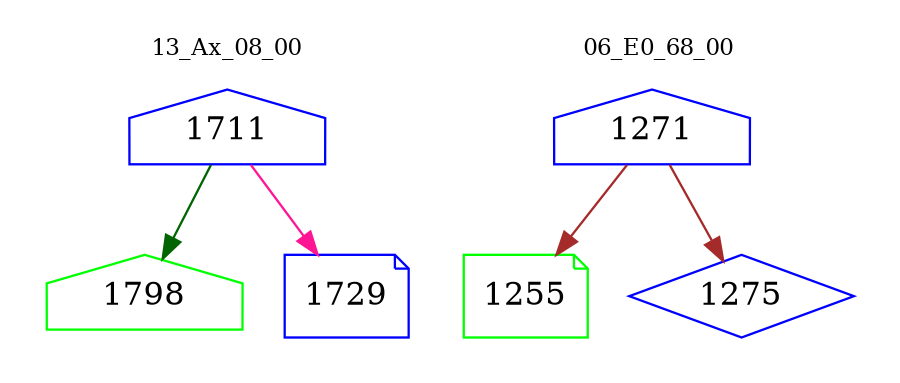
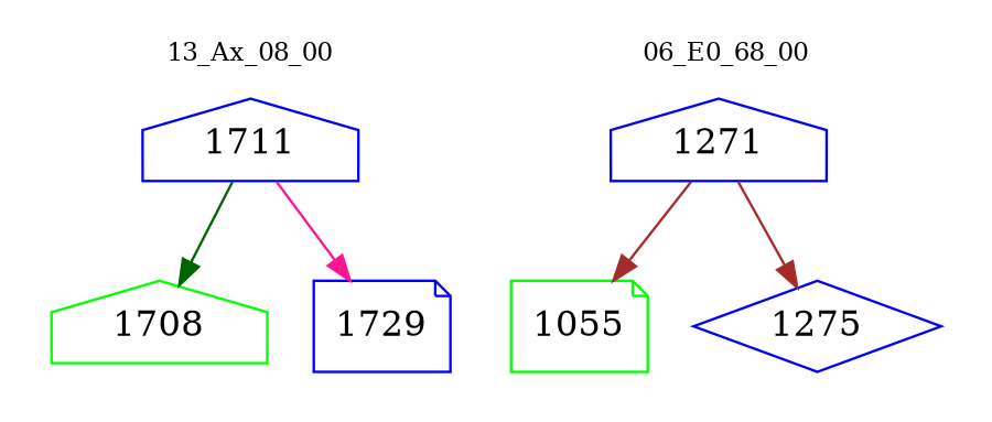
  digraph {
    node [color=blue shape=house]
    edge [color=brown]
    n1 [label=1711]
-   n2 [color=green label=1798]
+   n2 [color=green label=1708]
    n3 [label=1729 shape=note]
    n4 [label=1271]
-   n5 [color=green label=1255 shape=note]
+   n5 [color=green label=1055 shape=note]
    n6 [label=1275 shape=diamond]
    subgraph cluster_1 {
      color=white
      fontsize=10
      label="13_Ax_08_00"
      n1
      n2
      n3
    }
    subgraph cluster_2 {
      color=white
      fontsize=10
      label="06_E0_68_00"
      n4
      n5
      n6
    }
    n1 -> n2 [color=darkgreen]
    n1 -> n3 [color=deeppink]
    n4 -> n5
    n4 -> n6
  }
